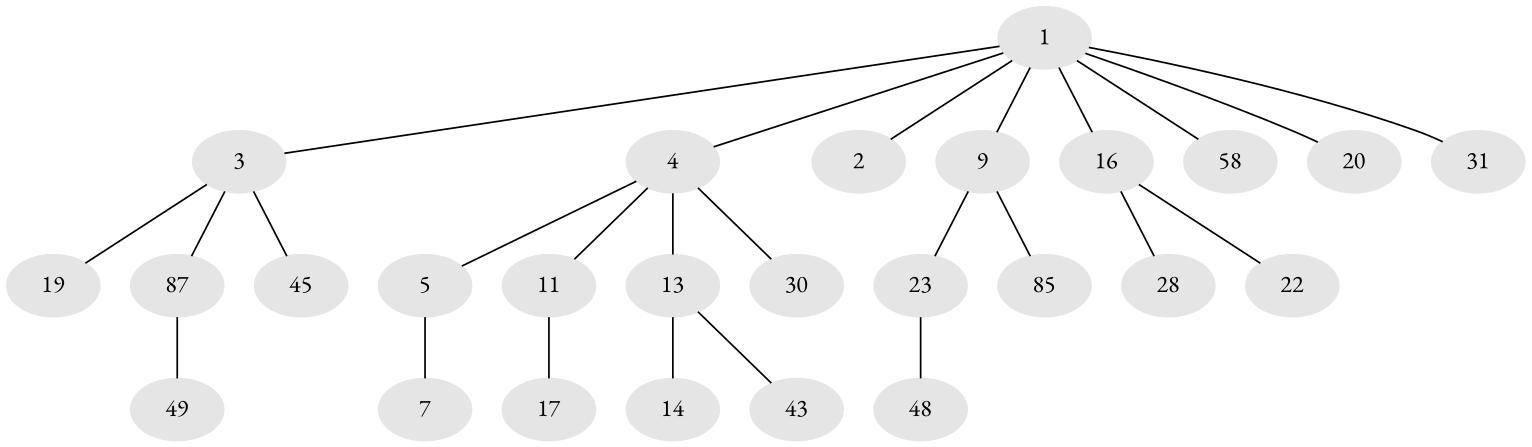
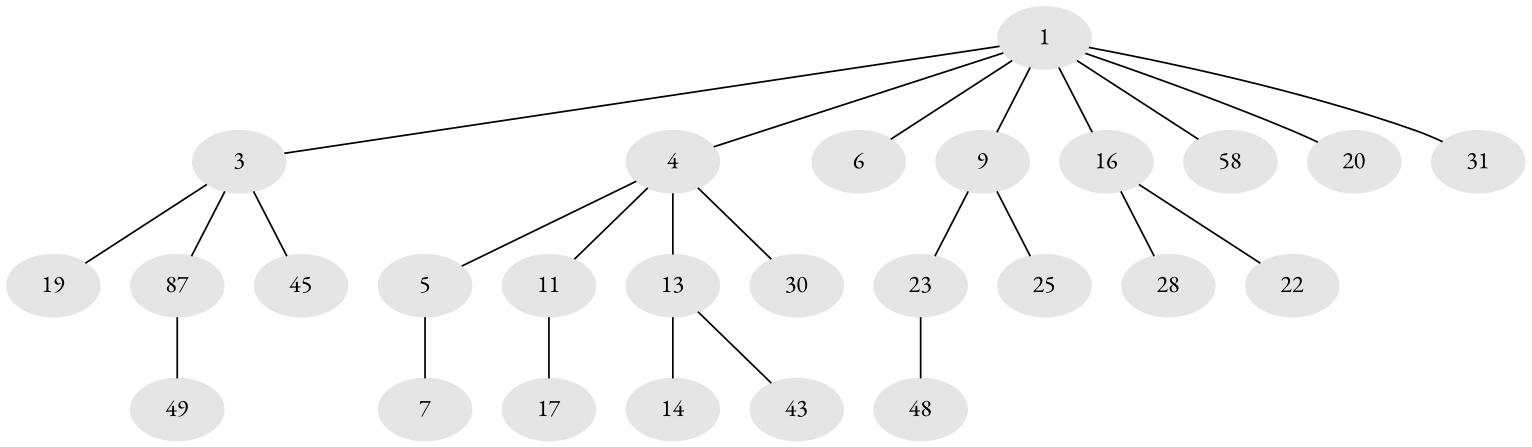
  graph {
    fontname="EB Garamond"
    node [color=gray90 fontname="EB Garamond" style=filled]
    edge [fontname="EB Garamond"]
    1 [super="+2"]
    3 [super="+12+21"]
    4 [super="+42+8"]
-   6 [super="+37+38" label=2]
+   6 [super="+37+38"]
    9 [super="+15+10+32"]
    16 [super="+24"]
    n7 [label=58 super="+26"]
    20 [super="+29+44"]
    31 [super="+34"]
    19 [super="+35"]
    n11 [label=87]
    45 [super="+51"]
    5
    11
    13
    30
    23 [super="+47"]
-   25 [label=85]
+   25
    28 [super="+33"]
    n20 [label=22]
    49
    7 [super="+39"]
    17
    14
    43
    48
    1 -- 3
    1 -- 4
    1 -- 6
    1 -- 9
    1 -- 16
    1 -- n7
    1 -- 20
    1 -- 31
    3 -- 19
    3 -- n11
    3 -- 45
    4 -- 5
    4 -- 11
    4 -- 13
    4 -- 30
    9 -- 23
    9 -- 25
    16 -- 28
    16 -- n20
    n11 -- 49
    5 -- 7
    11 -- 17
    13 -- 14
    13 -- 43
    23 -- 48
  }
